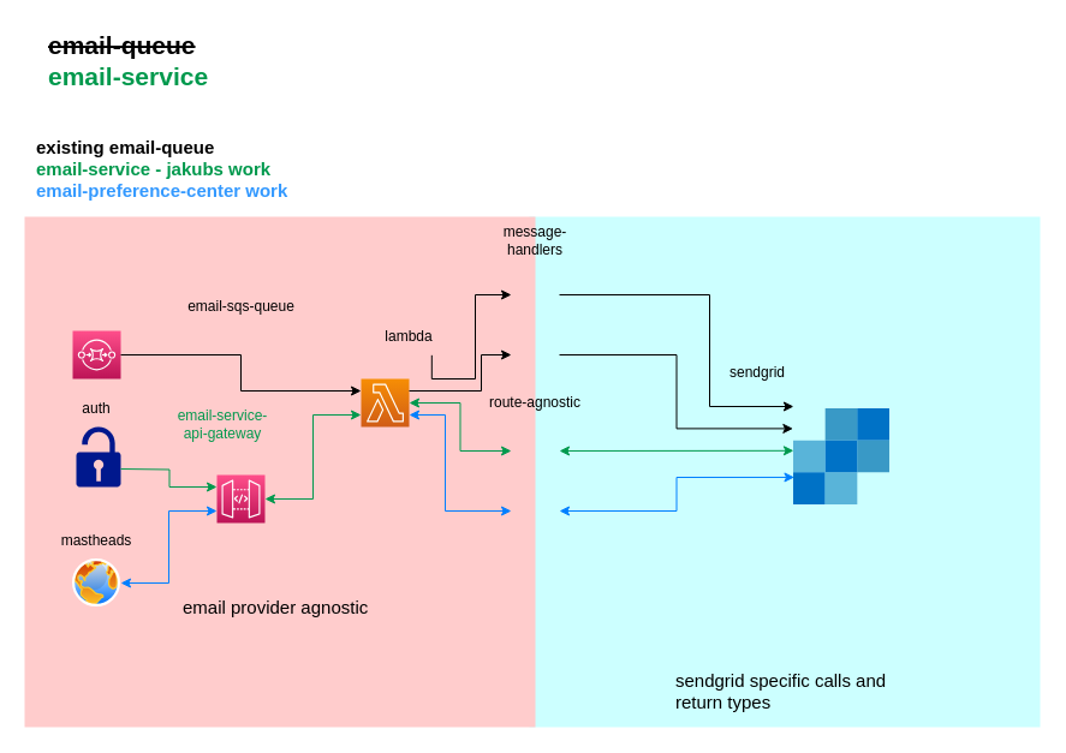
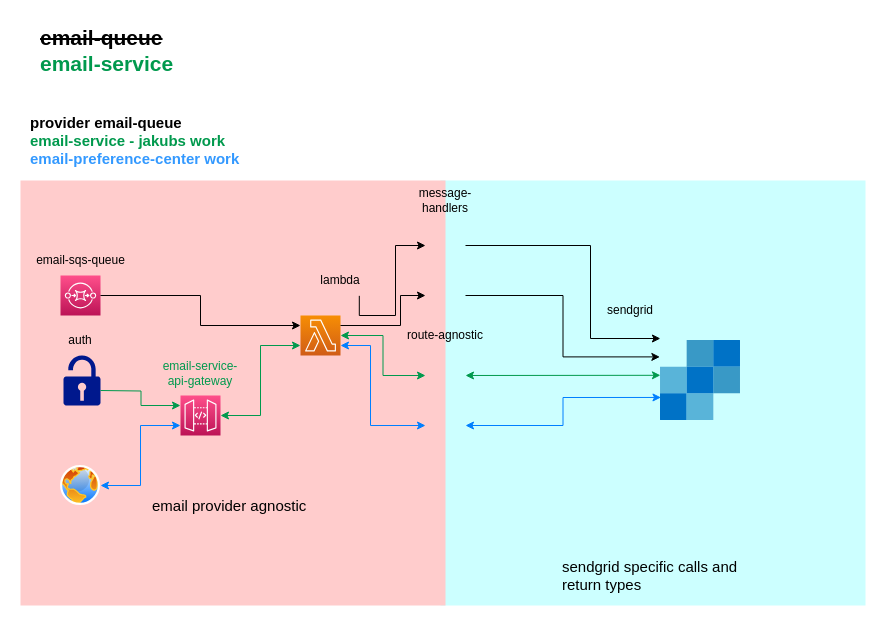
  <mxCell id="0" />
  <mxCell id="1" parent="0" />
  <mxCell id="2" value="" style="whiteSpace=wrap;html=1;aspect=fixed;shadow=0;sketch=0;fontSize=15;strokeColor=none;strokeWidth=11;fillColor=#CCFFFF;" vertex="1" parent="1"><mxGeometry x="440" y="180" width="425" height="425" as="geometry" /></mxCell>
  <mxCell id="3" value="" style="whiteSpace=wrap;html=1;aspect=fixed;shadow=0;sketch=0;fontSize=15;strokeColor=none;strokeWidth=11;fillColor=#FFCCCC;" vertex="1" parent="1"><mxGeometry y="180" width="425" height="425" as="geometry" x="20" /></mxCell>
  <mxCell id="4" value="" style="sketch=0;points=[[0,0,0],[0.25,0,0],[0.5,0,0],[0.75,0,0],[1,0,0],[0,1,0],[0.25,1,0],[0.5,1,0],[0.75,1,0],[1,1,0],[0,0.25,0],[0,0.5,0],[0,0.75,0],[1,0.25,0],[1,0.5,0],[1,0.75,0]];outlineConnect=0;fontColor=#232F3E;gradientColor=#FF4F8B;gradientDirection=north;fillColor=#BC1356;strokeColor=#ffffff;dashed=0;verticalLabelPosition=bottom;verticalAlign=top;align=center;html=1;fontSize=12;fontStyle=0;aspect=fixed;shape=mxgraph.aws4.resourceIcon;resIcon=mxgraph.aws4.sqs;" vertex="1" parent="1"><mxGeometry x="60" y="275" width="40" height="40" as="geometry" /></mxCell>
  <mxCell id="5" value="" style="endArrow=classic;html=1;rounded=0;exitX=1;exitY=0.5;exitDx=0;exitDy=0;exitPerimeter=0;entryX=0;entryY=0.25;entryDx=0;entryDy=0;entryPerimeter=0;edgeStyle=orthogonalEdgeStyle;" edge="1" parent="1" source="4" target="6"><mxGeometry width="50" height="50" relative="1" as="geometry"><mxPoint x="440" y="405" as="sourcePoint" /><mxPoint x="180" y="295" as="targetPoint" /></mxGeometry></mxCell>
  <mxCell id="6" value="" style="sketch=0;points=[[0,0,0],[0.25,0,0],[0.5,0,0],[0.75,0,0],[1,0,0],[0,1,0],[0.25,1,0],[0.5,1,0],[0.75,1,0],[1,1,0],[0,0.25,0],[0,0.5,0],[0,0.75,0],[1,0.25,0],[1,0.5,0],[1,0.75,0]];outlineConnect=0;fontColor=#232F3E;gradientColor=#F78E04;gradientDirection=north;fillColor=#D05C17;strokeColor=#ffffff;dashed=0;verticalLabelPosition=bottom;verticalAlign=top;align=center;html=1;fontSize=12;fontStyle=0;aspect=fixed;shape=mxgraph.aws4.resourceIcon;resIcon=mxgraph.aws4.lambda;" vertex="1" parent="1"><mxGeometry x="300" y="315" width="40" height="40" as="geometry" /></mxCell>
- <mxCell id="7" value="email-sqs-queue" style="text;html=1;strokeColor=none;fillColor=none;align=center;verticalAlign=middle;whiteSpace=wrap;rounded=0;" vertex="1" parent="1"><mxGeometry x="147.5" y="240" width="105" height="30" as="geometry" /></mxCell>
+ <mxCell id="7" value="email-sqs-queue" style="text;html=1;strokeColor=none;fillColor=none;align=center;verticalAlign=middle;whiteSpace=wrap;rounded=0;" vertex="1" parent="1"><mxGeometry x="27.5" y="245" width="105" height="30" as="geometry" /></mxCell>
  <mxCell id="8" value="&lt;strike style=&quot;font-size: 21px;&quot;&gt;email-queue&lt;/strike&gt;&lt;br style=&quot;font-size: 21px;&quot;&gt;&lt;font color=&quot;#00994d&quot; style=&quot;font-size: 21px;&quot;&gt;email-service&lt;/font&gt;" style="text;html=1;strokeColor=none;fillColor=none;align=left;verticalAlign=middle;whiteSpace=wrap;rounded=0;fontSize=21;fontStyle=1" vertex="1" parent="1"><mxGeometry x="37.5" y="20" width="163.5" height="60" as="geometry" /></mxCell>
  <mxCell id="9" value="" style="sketch=0;points=[[0,0,0],[0.25,0,0],[0.5,0,0],[0.75,0,0],[1,0,0],[0,1,0],[0.25,1,0],[0.5,1,0],[0.75,1,0],[1,1,0],[0,0.25,0],[0,0.5,0],[0,0.75,0],[1,0.25,0],[1,0.5,0],[1,0.75,0]];outlineConnect=0;fontColor=#232F3E;gradientColor=#FF4F8B;gradientDirection=north;fillColor=#BC1356;strokeColor=#ffffff;verticalLabelPosition=bottom;verticalAlign=top;align=center;html=1;fontSize=12;fontStyle=0;aspect=fixed;shape=mxgraph.aws4.resourceIcon;resIcon=mxgraph.aws4.api_gateway;strokeWidth=11;shadow=0;" vertex="1" parent="1"><mxGeometry x="180" y="395" width="40" height="40" as="geometry" /></mxCell>
  <mxCell id="10" value="" style="sketch=0;aspect=fixed;pointerEvents=1;shadow=0;dashed=0;html=1;strokeColor=none;labelPosition=center;verticalLabelPosition=bottom;verticalAlign=top;align=center;fillColor=#00188D;shape=mxgraph.mscae.enterprise.lock_unlocked;fontColor=#00994D;" vertex="1" parent="1"><mxGeometry x="63" y="355" width="37" height="50" as="geometry" /></mxCell>
  <mxCell id="11" value="auth" style="text;html=1;strokeColor=none;fillColor=none;align=center;verticalAlign=middle;whiteSpace=wrap;rounded=0;" vertex="1" parent="1"><mxGeometry x="35" y="325" width="90" height="30" as="geometry" /></mxCell>
- <mxCell id="12" value="&lt;font color=&quot;#00994d&quot;&gt;email-service-api-gateway&lt;/font&gt;" style="text;html=1;strokeColor=none;fillColor=none;align=center;verticalAlign=middle;whiteSpace=wrap;rounded=0;" vertex="1" parent="1"><mxGeometry x="140" y="335" width="90" height="35" as="geometry" /></mxCell>
+ <mxCell id="12" value="&lt;font color=&quot;#00994d&quot;&gt;email-service-api-gateway&lt;/font&gt;" style="text;html=1;strokeColor=none;fillColor=none;align=center;verticalAlign=middle;whiteSpace=wrap;rounded=0;" vertex="1" parent="1"><mxGeometry x="155" y="355" width="90" height="35" as="geometry" /></mxCell>
  <mxCell id="13" value="" style="aspect=fixed;perimeter=ellipsePerimeter;html=1;align=center;shadow=0;dashed=0;spacingTop=3;image;image=img/lib/active_directory/internet_globe.svg;sketch=0;fontColor=#00994D;strokeColor=#009900;strokeWidth=11;" vertex="1" parent="1"><mxGeometry x="60" y="465" width="40" height="40" as="geometry" /></mxCell>
- <mxCell id="14" value="mastheads" style="text;html=1;strokeColor=none;fillColor=none;align=center;verticalAlign=middle;whiteSpace=wrap;rounded=0;" vertex="1" parent="1"><mxGeometry x="35" y="435" width="90" height="30" as="geometry" /></mxCell>
  <mxCell id="15" value="" style="endArrow=classic;html=1;rounded=0;fontColor=#00994D;entryX=0;entryY=0.25;entryDx=0;entryDy=0;entryPerimeter=0;edgeStyle=orthogonalEdgeStyle;strokeColor=#00994D;" edge="1" parent="1" target="9"><mxGeometry width="50" height="50" relative="1" as="geometry"><mxPoint x="100" y="390" as="sourcePoint" /><mxPoint x="150" y="340" as="targetPoint" /></mxGeometry></mxCell>
  <mxCell id="16" value="" style="endArrow=classic;startArrow=classic;html=1;rounded=0;fontColor=#00994D;strokeColor=#007FFF;exitX=1;exitY=0.5;exitDx=0;exitDy=0;entryX=0;entryY=0.75;entryDx=0;entryDy=0;entryPerimeter=0;edgeStyle=orthogonalEdgeStyle;" edge="1" parent="1" source="13" target="9"><mxGeometry width="50" height="50" relative="1" as="geometry"><mxPoint x="420" y="395" as="sourcePoint" /><mxPoint x="470" y="345" as="targetPoint" /></mxGeometry></mxCell>
  <mxCell id="17" value="" style="endArrow=classic;startArrow=classic;html=1;rounded=0;fontColor=#00994D;strokeColor=#00994D;exitX=1;exitY=0.5;exitDx=0;exitDy=0;exitPerimeter=0;entryX=0;entryY=0.75;entryDx=0;entryDy=0;entryPerimeter=0;edgeStyle=orthogonalEdgeStyle;" edge="1" parent="1" source="9" target="6"><mxGeometry width="50" height="50" relative="1" as="geometry"><mxPoint x="420" y="395" as="sourcePoint" /><mxPoint x="470" y="345" as="targetPoint" /></mxGeometry></mxCell>
  <mxCell id="18" value="" style="shape=image;html=1;verticalAlign=top;verticalLabelPosition=bottom;labelBackgroundColor=#ffffff;imageAspect=0;aspect=fixed;image=https://cdn1.iconfinder.com/data/icons/ionicons-fill-vol-2/512/logo-javascript-128.png;shadow=0;sketch=0;fontSize=21;fontColor=#00994D;strokeColor=#009900;strokeWidth=11;" vertex="1" parent="1"><mxGeometry x="425" y="225" width="40" height="40" as="geometry" /></mxCell>
  <mxCell id="19" value="lambda" style="text;html=1;strokeColor=none;fillColor=none;align=center;verticalAlign=middle;whiteSpace=wrap;rounded=0;" vertex="1" parent="1"><mxGeometry x="295" y="265" width="90" height="30" as="geometry" /></mxCell>
  <mxCell id="20" value="" style="shape=image;html=1;verticalAlign=top;verticalLabelPosition=bottom;labelBackgroundColor=#ffffff;imageAspect=0;aspect=fixed;image=https://cdn1.iconfinder.com/data/icons/ionicons-fill-vol-2/512/logo-javascript-128.png;shadow=0;sketch=0;fontSize=21;fontColor=#00994D;strokeColor=#009900;strokeWidth=11;" vertex="1" parent="1"><mxGeometry x="425" y="275" width="40" height="40" as="geometry" /></mxCell>
  <mxCell id="21" value="" style="shape=image;html=1;verticalAlign=top;verticalLabelPosition=bottom;labelBackgroundColor=#ffffff;imageAspect=0;aspect=fixed;image=https://cdn1.iconfinder.com/data/icons/ionicons-fill-vol-2/512/logo-javascript-128.png;shadow=0;sketch=0;fontSize=21;fontColor=#00994D;strokeColor=#009900;strokeWidth=11;" vertex="1" parent="1"><mxGeometry x="425" y="355" width="40" height="40" as="geometry" /></mxCell>
  <mxCell id="22" value="" style="shape=image;html=1;verticalAlign=top;verticalLabelPosition=bottom;labelBackgroundColor=#ffffff;imageAspect=0;aspect=fixed;image=https://cdn1.iconfinder.com/data/icons/ionicons-fill-vol-2/512/logo-javascript-128.png;shadow=0;sketch=0;fontSize=21;fontColor=#00994D;strokeColor=#009900;strokeWidth=11;" vertex="1" parent="1"><mxGeometry x="425" y="405" width="40" height="40" as="geometry" /></mxCell>
  <mxCell id="23" value="" style="sketch=0;aspect=fixed;html=1;points=[];align=center;image;fontSize=12;image=img/lib/mscae/SendGrid_Accounts.svg;shadow=0;fontColor=#00994D;strokeColor=#009900;strokeWidth=11;" vertex="1" parent="1"><mxGeometry x="660" y="340" width="80" height="80" as="geometry" /></mxCell>
  <mxCell id="24" value="sendgrid" style="text;html=1;strokeColor=none;fillColor=none;align=center;verticalAlign=middle;whiteSpace=wrap;rounded=0;" vertex="1" parent="1"><mxGeometry x="580" y="295" width="100" height="30" as="geometry" /></mxCell>
  <mxCell id="25" value="message-handlers" style="text;html=1;strokeColor=none;fillColor=none;align=center;verticalAlign=middle;whiteSpace=wrap;rounded=0;" vertex="1" parent="1"><mxGeometry x="400" y="185" width="90" height="30" as="geometry" /></mxCell>
  <mxCell id="26" value="route-agnostic" style="text;html=1;strokeColor=none;fillColor=none;align=center;verticalAlign=middle;whiteSpace=wrap;rounded=0;" vertex="1" parent="1"><mxGeometry x="400" y="320" width="90" height="30" as="geometry" /></mxCell>
  <mxCell id="27" value="" style="endArrow=classic;html=1;rounded=0;fontSize=21;fontColor=#00994D;strokeColor=#000000;exitX=0.709;exitY=1.011;exitDx=0;exitDy=0;exitPerimeter=0;entryX=0;entryY=0.5;entryDx=0;entryDy=0;edgeStyle=orthogonalEdgeStyle;" edge="1" parent="1" source="19" target="18"><mxGeometry width="50" height="50" relative="1" as="geometry"><mxPoint x="600" y="295" as="sourcePoint" /><mxPoint x="650" y="245" as="targetPoint" /><Array as="points"><mxPoint x="395" y="315" /><mxPoint x="395" y="245" /></Array></mxGeometry></mxCell>
  <mxCell id="28" value="" style="endArrow=classic;html=1;rounded=0;fontSize=21;fontColor=#00994D;strokeColor=#000000;exitX=1;exitY=0.25;exitDx=0;exitDy=0;exitPerimeter=0;entryX=0;entryY=0.5;entryDx=0;entryDy=0;edgeStyle=orthogonalEdgeStyle;" edge="1" parent="1" source="6" target="20"><mxGeometry width="50" height="50" relative="1" as="geometry"><mxPoint x="600" y="305" as="sourcePoint" /><mxPoint x="650" y="255" as="targetPoint" /><Array as="points"><mxPoint x="400" y="325" /><mxPoint x="400" y="295" /></Array></mxGeometry></mxCell>
  <mxCell id="29" value="" style="endArrow=classic;startArrow=classic;html=1;rounded=0;fontSize=21;fontColor=#00994D;strokeColor=#00994D;exitX=1;exitY=0.5;exitDx=0;exitDy=0;exitPerimeter=0;entryX=0;entryY=0.5;entryDx=0;entryDy=0;edgeStyle=orthogonalEdgeStyle;" edge="1" parent="1" source="6" target="21"><mxGeometry width="50" height="50" relative="1" as="geometry"><mxPoint x="600" y="305" as="sourcePoint" /><mxPoint x="650" y="255" as="targetPoint" /></mxGeometry></mxCell>
  <mxCell id="30" value="" style="endArrow=classic;startArrow=classic;html=1;rounded=0;fontSize=21;fontColor=#00994D;strokeColor=#007FFF;exitX=1;exitY=0.75;exitDx=0;exitDy=0;exitPerimeter=0;entryX=0;entryY=0.5;entryDx=0;entryDy=0;edgeStyle=orthogonalEdgeStyle;" edge="1" parent="1" source="6" target="22"><mxGeometry width="50" height="50" relative="1" as="geometry"><mxPoint x="600" y="305" as="sourcePoint" /><mxPoint x="650" y="255" as="targetPoint" /><Array as="points"><mxPoint x="370" y="345" /><mxPoint x="370" y="425" /></Array></mxGeometry></mxCell>
  <mxCell id="31" value="" style="endArrow=classic;startArrow=classic;html=1;rounded=0;fontSize=21;fontColor=#00994D;strokeColor=#00994D;entryX=-0.001;entryY=0.435;entryDx=0;entryDy=0;entryPerimeter=0;" edge="1" parent="1" source="21" target="23"><mxGeometry width="50" height="50" relative="1" as="geometry"><mxPoint x="600" y="305" as="sourcePoint" /><mxPoint x="650" y="255" as="targetPoint" /></mxGeometry></mxCell>
  <mxCell id="32" value="" style="endArrow=classic;startArrow=classic;html=1;rounded=0;fontSize=21;fontColor=#00994D;strokeColor=#007FFF;exitX=1;exitY=0.5;exitDx=0;exitDy=0;entryX=0.006;entryY=0.712;entryDx=0;entryDy=0;entryPerimeter=0;edgeStyle=orthogonalEdgeStyle;" edge="1" parent="1" source="22" target="23"><mxGeometry width="50" height="50" relative="1" as="geometry"><mxPoint x="600" y="305" as="sourcePoint" /><mxPoint x="650" y="255" as="targetPoint" /></mxGeometry></mxCell>
- <mxCell id="33" value="&lt;font style=&quot;font-size: 15px;&quot;&gt;existing email-queue&lt;br&gt;&lt;/font&gt;&lt;font style=&quot;font-size: 15px;&quot;&gt;&lt;font color=&quot;#00994d&quot;&gt;email-service - jakubs work&lt;/font&gt;&lt;br&gt;&lt;font color=&quot;#3399ff&quot;&gt;email-preference-center work&lt;/font&gt;&lt;br&gt;&lt;/font&gt;" style="text;html=1;strokeColor=none;fillColor=none;align=left;verticalAlign=middle;whiteSpace=wrap;rounded=0;fontSize=15;fontStyle=1" vertex="1" parent="1"><mxGeometry x="27.5" y="95" width="280" height="90" as="geometry" /></mxCell>
+ <mxCell id="33" value="&lt;font style=&quot;font-size: 15px;&quot;&gt;provider email-queue&lt;br&gt;&lt;/font&gt;&lt;font style=&quot;font-size: 15px;&quot;&gt;&lt;font color=&quot;#00994d&quot;&gt;email-service - jakubs work&lt;/font&gt;&lt;br&gt;&lt;font color=&quot;#3399ff&quot;&gt;email-preference-center work&lt;/font&gt;&lt;br&gt;&lt;/font&gt;" style="text;html=1;strokeColor=none;fillColor=none;align=left;verticalAlign=middle;whiteSpace=wrap;rounded=0;fontSize=15;fontStyle=1" vertex="1" parent="1"><mxGeometry x="27.5" y="95" width="280" height="90" as="geometry" /></mxCell>
  <mxCell id="34" value="" style="endArrow=classic;html=1;rounded=0;fontSize=15;fontColor=#00994D;strokeColor=#000000;exitX=1;exitY=0.5;exitDx=0;exitDy=0;edgeStyle=orthogonalEdgeStyle;entryX=-0.008;entryY=0.205;entryDx=0;entryDy=0;entryPerimeter=0;" edge="1" parent="1" source="20" target="23"><mxGeometry width="50" height="50" relative="1" as="geometry"><mxPoint x="630" y="315" as="sourcePoint" /><mxPoint x="680" y="265" as="targetPoint" /></mxGeometry></mxCell>
  <mxCell id="35" value="" style="endArrow=classic;html=1;rounded=0;fontSize=15;fontColor=#00994D;strokeColor=#000000;exitX=1;exitY=0.5;exitDx=0;exitDy=0;entryX=-0.001;entryY=-0.025;entryDx=0;entryDy=0;entryPerimeter=0;edgeStyle=orthogonalEdgeStyle;" edge="1" parent="1" source="18" target="23"><mxGeometry width="50" height="50" relative="1" as="geometry"><mxPoint x="630" y="315" as="sourcePoint" /><mxPoint x="680" y="265" as="targetPoint" /><Array as="points"><mxPoint x="590" y="245" /><mxPoint x="590" y="338" /></Array></mxGeometry></mxCell>
  <mxCell id="36" value="&lt;font style=&quot;font-size: 15px;&quot;&gt;&lt;span style=&quot;font-weight: normal;&quot;&gt;email provider agnostic&lt;/span&gt;&lt;br&gt;&lt;/font&gt;" style="text;html=1;strokeColor=none;fillColor=none;align=left;verticalAlign=middle;whiteSpace=wrap;rounded=0;fontSize=15;fontStyle=1" vertex="1" parent="1"><mxGeometry x="150" y="475" width="190" height="60" as="geometry" /></mxCell>
  <mxCell id="37" value="&lt;font style=&quot;font-size: 15px;&quot;&gt;&lt;span style=&quot;font-weight: normal;&quot;&gt;sendgrid specific calls and return types&lt;/span&gt;&lt;br&gt;&lt;/font&gt;" style="text;html=1;strokeColor=none;fillColor=none;align=left;verticalAlign=middle;whiteSpace=wrap;rounded=0;fontSize=15;fontStyle=1" vertex="1" parent="1"><mxGeometry x="560" y="545" width="190" height="60" as="geometry" /></mxCell>
